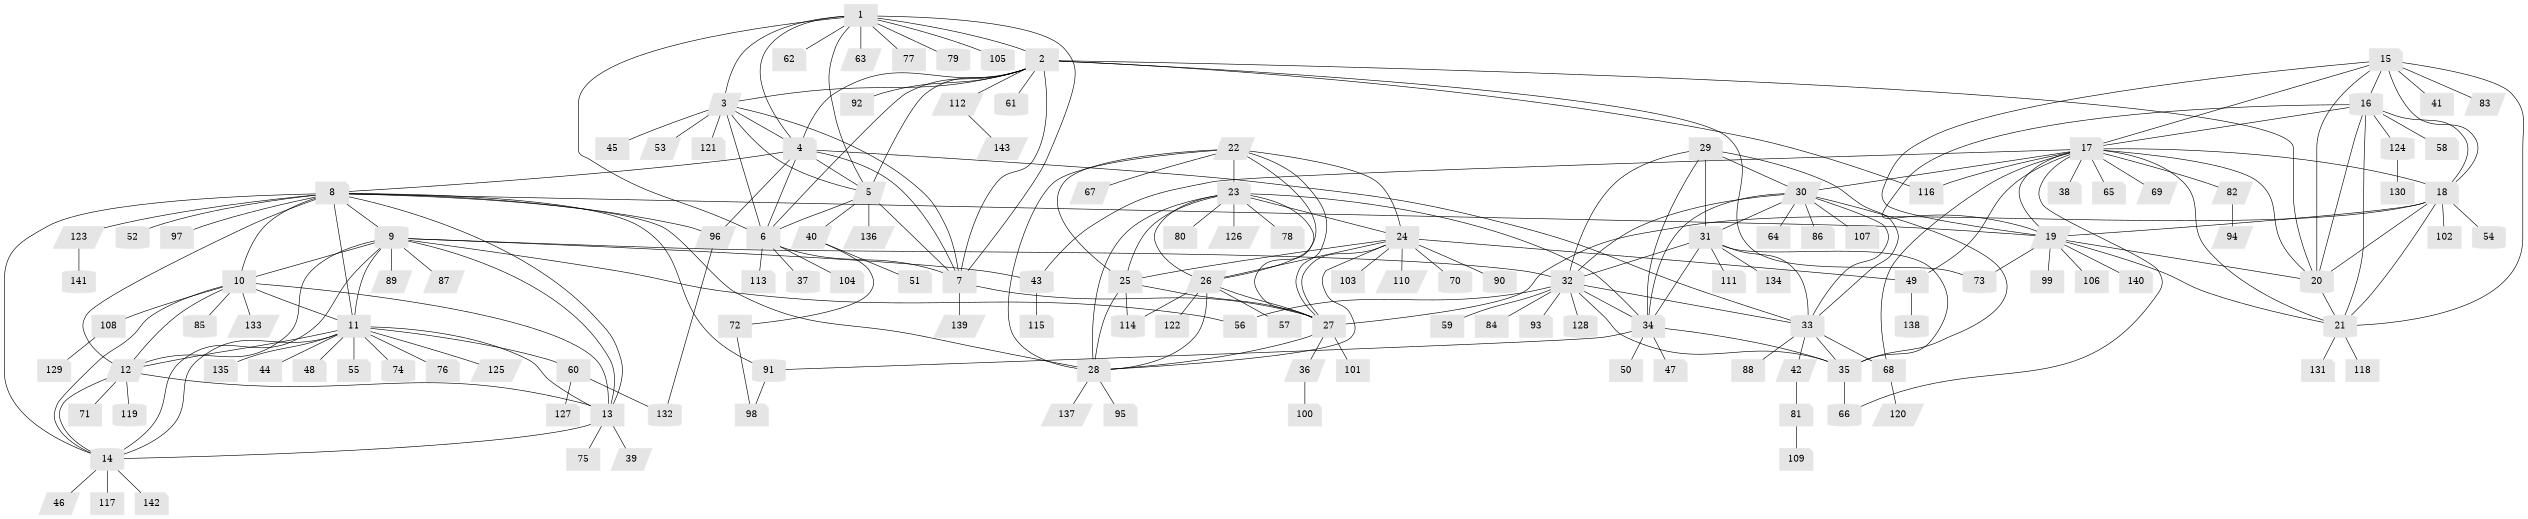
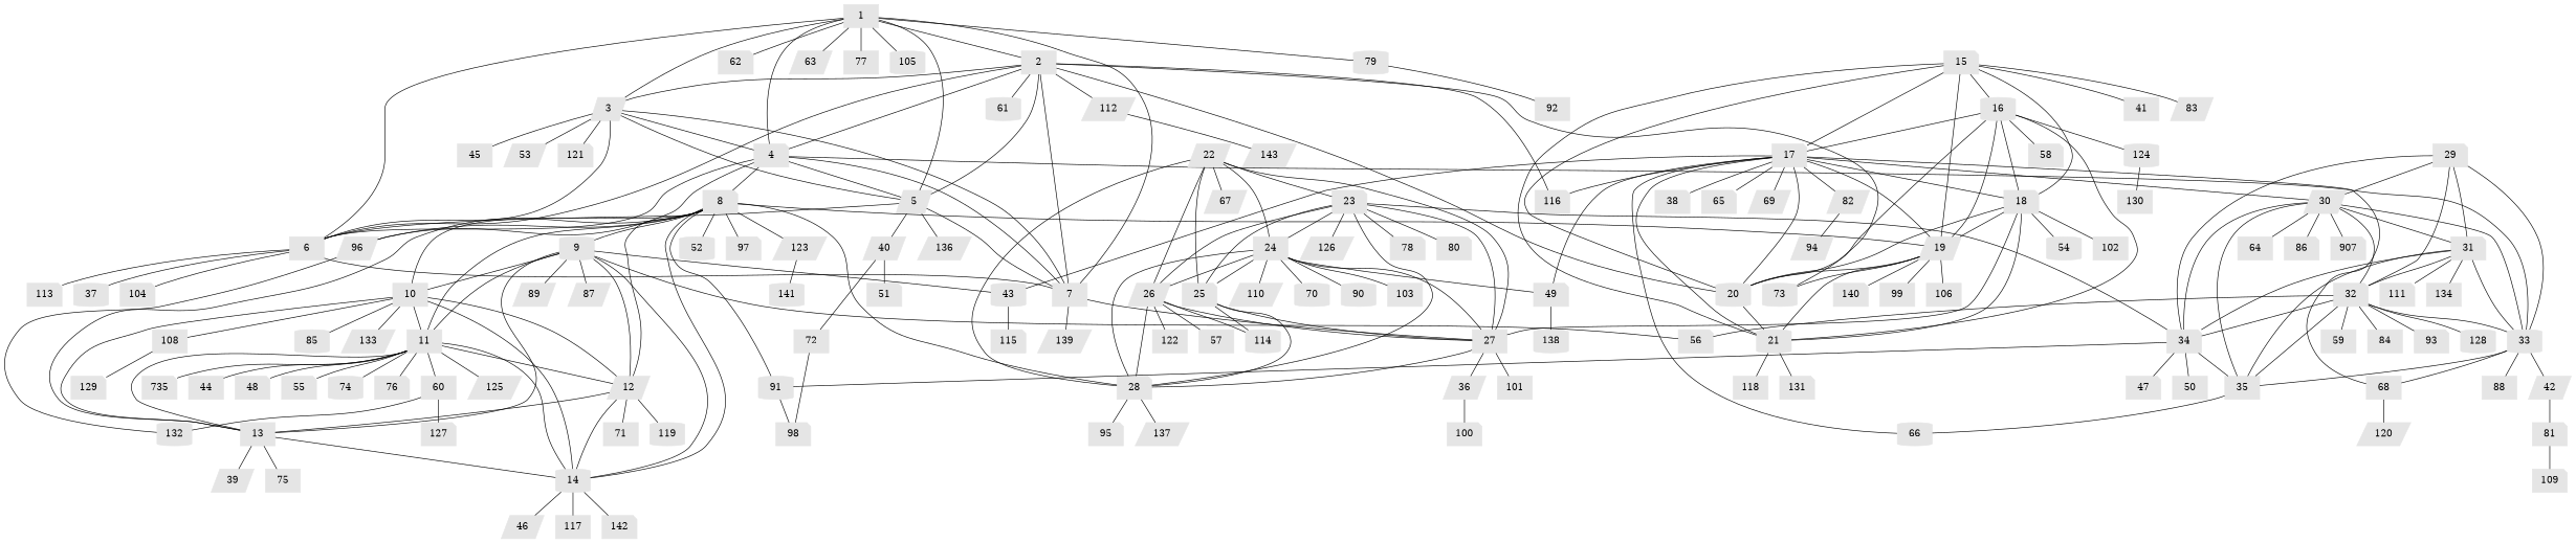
  graph {
    node [color=gray90 shape=note style=filled]
    1 [shape=box]
    2 [shape=box]
    3 [shape=parallelogram]
    4
    5 [shape=parallelogram]
    6 [shape=box]
    7 [shape=box]
    62
    63 [shape=parallelogram]
    77 [shape=box]
    79 [shape=cylinder]
    105 [shape=cylinder]
    20 [shape=cylinder]
    61 [shape=cylinder]
    73 [shape=cylinder]
    92 [shape=box]
    112 [shape=parallelogram]
    116
    45 [shape=box]
    53 [shape=parallelogram]
    121
    8
    33 [shape=cylinder]
    96 [shape=parallelogram]
    40 [shape=parallelogram]
    136 [shape=parallelogram]
    37 [shape=cylinder]
    104
    113
    27 [shape=box]
    139 [shape=parallelogram]
    21 [shape=cylinder]
    143 [shape=parallelogram]
    9 [shape=cylinder]
    10 [shape=box]
    11 [shape=box]
    12 [shape=parallelogram]
    13 [shape=box]
    14 [shape=cylinder]
    19 [shape=parallelogram]
    28
    52 [shape=cylinder]
    91 [shape=cylinder]
    97
    123 [shape=parallelogram]
    68 [shape=box]
    35 [shape=box]
    42 [shape=parallelogram]
    88 [shape=box]
    132 [shape=cylinder]
    51
    72 [shape=box]
    36 [shape=parallelogram]
    101 [shape=box]
    32
    43 [shape=cylinder]
    56
    87 [shape=parallelogram]
    89 [shape=parallelogram]
    85 [shape=cylinder]
    108 [shape=box]
    133 [shape=parallelogram]
    44 [shape=box]
    48
    55
    60 [shape=box]
    74 [shape=cylinder]
    76
    125 [shape=parallelogram]
-   135
+   135 [label=735]
    71 [shape=box]
    119 [shape=cylinder]
    39 [shape=parallelogram]
    75 [shape=box]
    46 [shape=parallelogram]
    117 [shape=box]
    142
    99 [shape=box]
    106 [shape=box]
    140
    95
    137 [shape=parallelogram]
    98
    141 [shape=cylinder]
    34
    59 [shape=box]
    84 [shape=box]
    93
    128 [shape=cylinder]
    115
    129
    127
    15
    16 [shape=cylinder]
    17
    18
    41 [shape=box]
    83 [shape=parallelogram]
    58
    124 [shape=cylinder]
    30 [shape=parallelogram]
    38
    49
    65
    66 [shape=cylinder]
    69 [shape=parallelogram]
    82 [shape=parallelogram]
    54 [shape=cylinder]
    102 [shape=box]
    118 [shape=box]
    131
    130 [shape=box]
    31
    64 [shape=box]
    86
-   107
+   107 [label=907]
    138 [shape=cylinder]
    120 [shape=parallelogram]
    94 [shape=parallelogram]
    22 [shape=parallelogram]
    23
    24 [shape=box]
    25
    26 [shape=parallelogram]
    67 [shape=parallelogram]
    78
    80
    126 [shape=parallelogram]
    70 [shape=cylinder]
    90 [shape=cylinder]
    103 [shape=box]
    110 [shape=parallelogram]
    114 [shape=cylinder]
    57 [shape=box]
    122 [shape=box]
    47
    50 [shape=box]
    100
    29
    111
    134 [shape=box]
    81
    109
    1 -- 2
    1 -- 3
    1 -- 4
    1 -- 5
    1 -- 6
    1 -- 7
    1 -- 62
    1 -- 63
    1 -- 77
    1 -- 79
    1 -- 105
    2 -- 3
    2 -- 4
    2 -- 5
    2 -- 6
    2 -- 7
    2 -- 20
    2 -- 61
    2 -- 73
-   2 -- 92
+   79 -- 92
    2 -- 112
    2 -- 116
    3 -- 4
    3 -- 5
    3 -- 6
    3 -- 7
    3 -- 45
    3 -- 53
    3 -- 121
    4 -- 5
    4 -- 6
    4 -- 7
    4 -- 8
    4 -- 33
    4 -- 96
    5 -- 6
    5 -- 7
    5 -- 40
    5 -- 136
    6 -- 7
    6 -- 37
    6 -- 104
    6 -- 113
    7 -- 27
    7 -- 139
    20 -- 21
    112 -- 143
    8 -- 96
    8 -- 9
    8 -- 10
    8 -- 11
    8 -- 12
    8 -- 13
    8 -- 14
    8 -- 19
    8 -- 28
    8 -- 52
    8 -- 91
    8 -- 97
    8 -- 123
    33 -- 68
    33 -- 35
    33 -- 42
    33 -- 88
    96 -- 132
    40 -- 51
    40 -- 72
    27 -- 28
    27 -- 36
    27 -- 101
    21 -- 118
    21 -- 131
    9 -- 10
    9 -- 11
    9 -- 12
    9 -- 13
    9 -- 14
-   9 -- 32
    9 -- 43
    9 -- 56
    9 -- 87
    9 -- 89
    10 -- 11
    10 -- 12
    10 -- 13
    10 -- 14
    10 -- 85
    10 -- 108
    10 -- 133
    11 -- 12
    11 -- 13
    11 -- 14
    11 -- 44
    11 -- 48
    11 -- 55
    11 -- 60
    11 -- 74
    11 -- 76
    11 -- 125
    11 -- 135
    12 -- 13
    12 -- 14
    12 -- 71
    12 -- 119
    13 -- 14
    13 -- 39
    13 -- 75
    14 -- 46
    14 -- 117
    14 -- 142
    19 -- 20
    19 -- 73
    19 -- 21
    19 -- 99
    19 -- 106
    19 -- 140
    28 -- 95
    28 -- 137
    91 -- 98
    123 -- 141
    68 -- 120
    35 -- 66
    42 -- 81
    72 -- 98
    36 -- 100
    32 -- 33
    32 -- 35
    32 -- 56
    32 -- 34
    32 -- 59
    32 -- 84
    32 -- 93
    32 -- 128
    43 -- 115
    108 -- 129
    60 -- 132
    60 -- 127
    34 -- 91
    34 -- 35
    34 -- 47
    34 -- 50
    15 -- 20
    15 -- 21
    15 -- 19
    15 -- 16
    15 -- 17
    15 -- 18
    15 -- 41
    15 -- 83
    16 -- 20
    16 -- 21
    16 -- 19
    16 -- 17
    16 -- 18
    16 -- 58
    16 -- 124
    17 -- 20
    17 -- 116
    17 -- 21
    17 -- 19
    17 -- 68
    17 -- 43
    17 -- 18
    17 -- 30
    17 -- 38
    17 -- 49
    17 -- 65
    17 -- 66
    17 -- 69
    17 -- 82
    18 -- 20
    18 -- 27
    18 -- 21
    18 -- 19
    18 -- 54
    18 -- 102
    124 -- 130
    30 -- 33
    30 -- 35
    30 -- 32
    30 -- 34
    30 -- 31
    30 -- 64
    30 -- 86
    30 -- 107
    49 -- 138
    82 -- 94
    31 -- 33
    31 -- 35
    31 -- 32
    31 -- 34
    31 -- 111
    31 -- 134
    22 -- 27
    22 -- 28
    22 -- 23
    22 -- 24
    22 -- 25
    22 -- 26
    22 -- 67
    23 -- 27
    23 -- 28
    23 -- 34
    23 -- 24
    23 -- 25
    23 -- 26
    23 -- 78
    23 -- 80
    23 -- 126
    24 -- 27
    24 -- 28
    24 -- 49
    24 -- 25
    24 -- 26
    24 -- 70
    24 -- 90
    24 -- 103
    24 -- 110
    25 -- 27
    25 -- 28
    25 -- 114
    26 -- 27
    26 -- 28
    26 -- 114
    26 -- 57
    26 -- 122
    29 -- 33
    29 -- 32
    29 -- 34
    29 -- 30
    29 -- 31
    81 -- 109
  }
